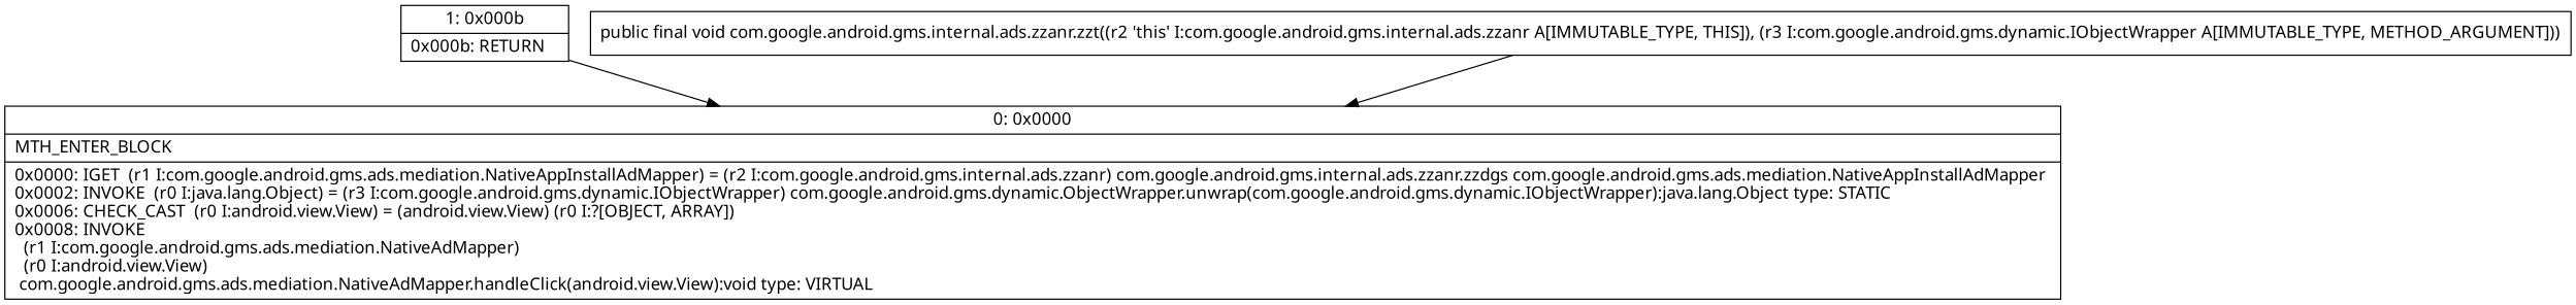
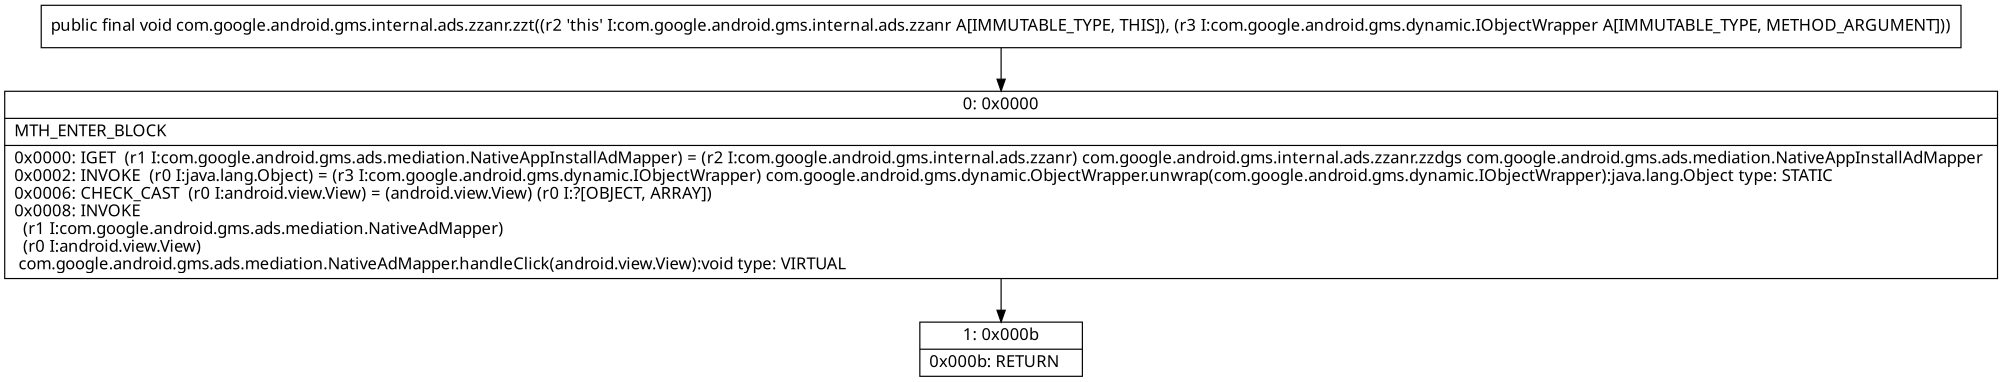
  digraph {
    fontname="Noto Sans"
    node [shape=record fontname="Noto Sans"]
    edge [fontname="Noto Sans"]
    n1 [label="{0\:\ 0x0000|MTH_ENTER_BLOCK\l|0x0000: IGET  (r1 I:com.google.android.gms.ads.mediation.NativeAppInstallAdMapper) = (r2 I:com.google.android.gms.internal.ads.zzanr) com.google.android.gms.internal.ads.zzanr.zzdgs com.google.android.gms.ads.mediation.NativeAppInstallAdMapper \l0x0002: INVOKE  (r0 I:java.lang.Object) = (r3 I:com.google.android.gms.dynamic.IObjectWrapper) com.google.android.gms.dynamic.ObjectWrapper.unwrap(com.google.android.gms.dynamic.IObjectWrapper):java.lang.Object type: STATIC \l0x0006: CHECK_CAST  (r0 I:android.view.View) = (android.view.View) (r0 I:?[OBJECT, ARRAY]) \l0x0008: INVOKE  \l  (r1 I:com.google.android.gms.ads.mediation.NativeAdMapper)\l  (r0 I:android.view.View)\l com.google.android.gms.ads.mediation.NativeAdMapper.handleClick(android.view.View):void type: VIRTUAL \l}"]
    n2 [label="{1\:\ 0x000b|0x000b: RETURN   \l}"]
    n3 [label="{public final void com.google.android.gms.internal.ads.zzanr.zzt((r2 'this' I:com.google.android.gms.internal.ads.zzanr A[IMMUTABLE_TYPE, THIS]), (r3 I:com.google.android.gms.dynamic.IObjectWrapper A[IMMUTABLE_TYPE, METHOD_ARGUMENT])) }"]
-   n2 -> n1
+   n1 -> n2
    n3 -> n1
  }
